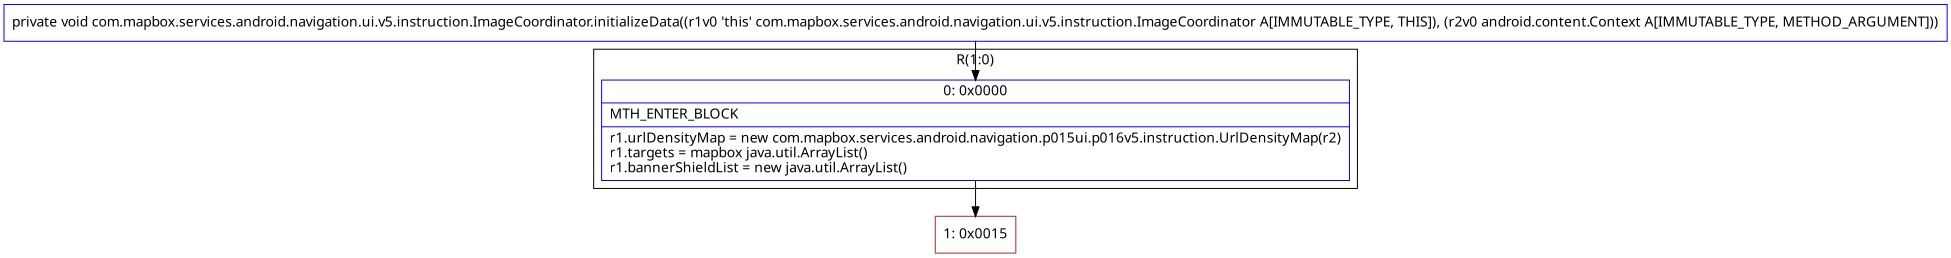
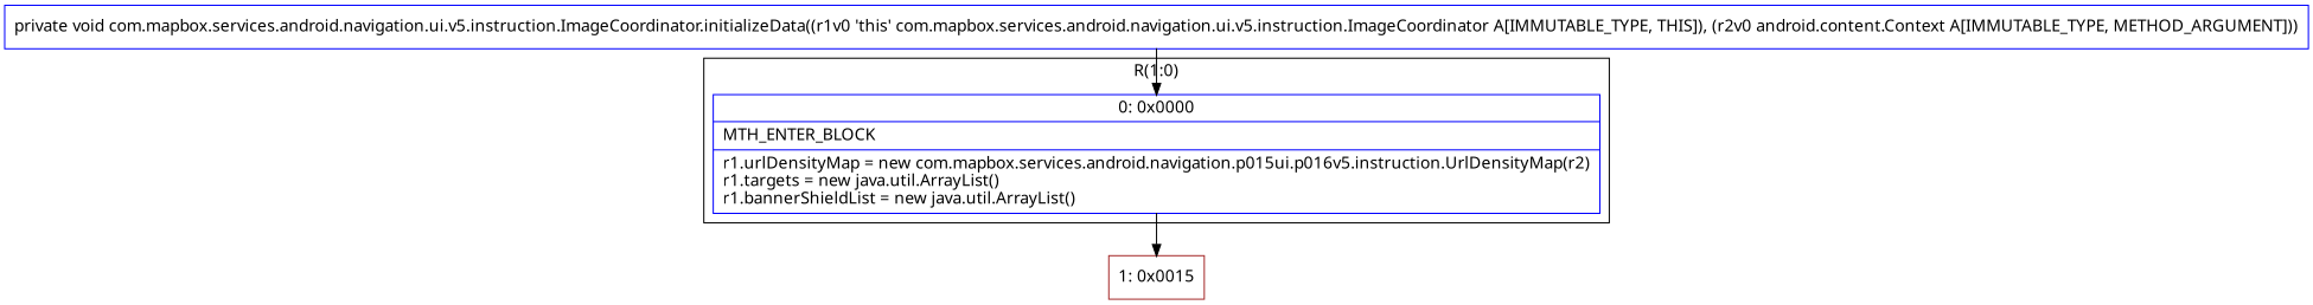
  digraph {
    fontname="Noto Sans"
    node [color=blue shape=record fontname="Noto Sans"]
    edge [fontname="Noto Sans"]
-   n1 [label="{0\:\ 0x0000|MTH_ENTER_BLOCK\l|r1.urlDensityMap = new com.mapbox.services.android.navigation.p015ui.p016v5.instruction.UrlDensityMap(r2)\lr1.targets = mapbox java.util.ArrayList()\lr1.bannerShieldList = new java.util.ArrayList()\l}"]
+   n1 [label="{0\:\ 0x0000|MTH_ENTER_BLOCK\l|r1.urlDensityMap = new com.mapbox.services.android.navigation.p015ui.p016v5.instruction.UrlDensityMap(r2)\lr1.targets = new java.util.ArrayList()\lr1.bannerShieldList = new java.util.ArrayList()\l}"]
    n2 [color=brown label="{1\:\ 0x0015}"]
    n3 [label="{private void com.mapbox.services.android.navigation.ui.v5.instruction.ImageCoordinator.initializeData((r1v0 'this' com.mapbox.services.android.navigation.ui.v5.instruction.ImageCoordinator A[IMMUTABLE_TYPE, THIS]), (r2v0 android.content.Context A[IMMUTABLE_TYPE, METHOD_ARGUMENT])) }"]
    subgraph cluster_1 {
      label="R(1:0)"
      n1
    }
    n1 -> n2
    n3 -> n1
  }
